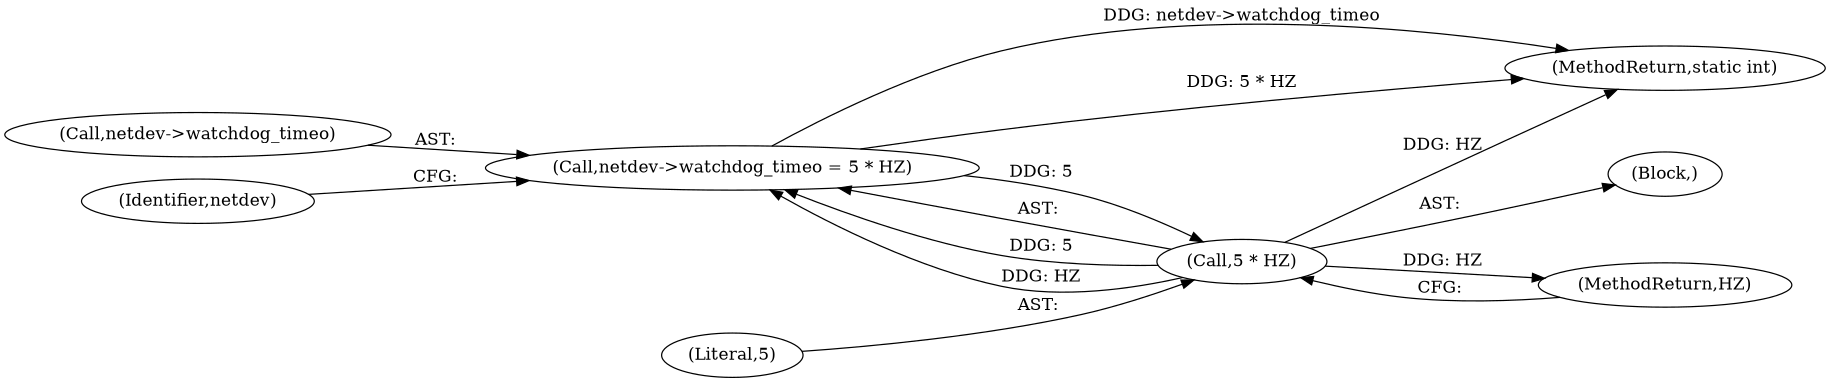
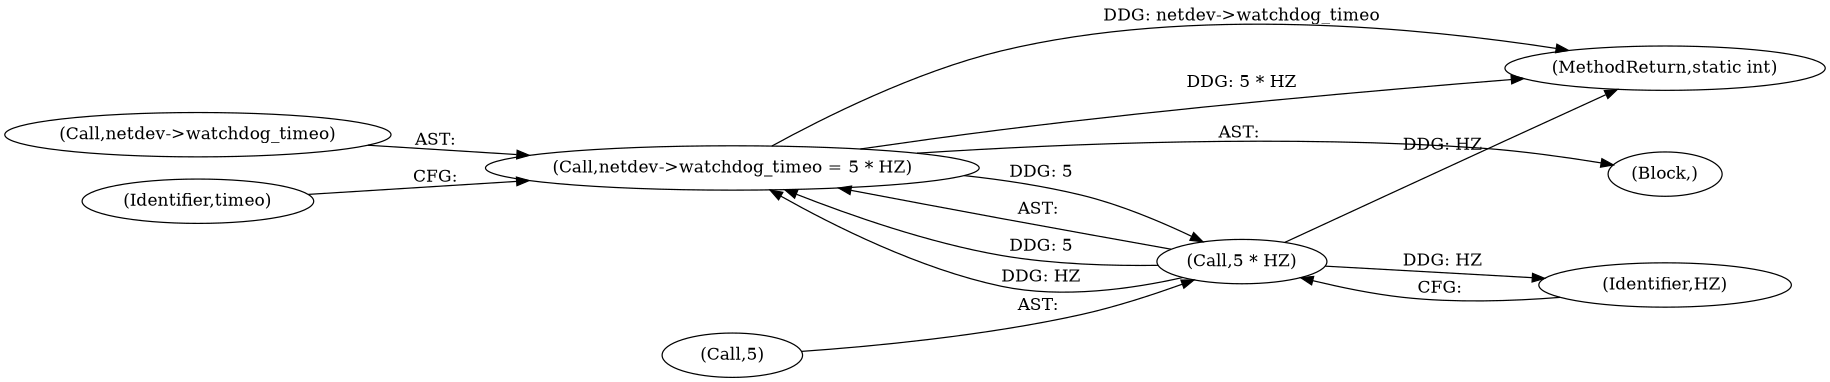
  digraph {
    rankdir=LR
    n1 [label="(Call,netdev->watchdog_timeo = 5 * HZ)"]
    n2 [label="(Call,5 * HZ)"]
    n3 [label="(MethodReturn,static int)"]
    n4 [label="(Block,)"]
-   n5 [label="(MethodReturn,HZ)"]
+   n5 [label="(Identifier,HZ)"]
    n6 [label="(Call,netdev->watchdog_timeo)"]
-   n7 [label="(Identifier,netdev)"]
-   n8 [label="(Literal,5)"]
+   n7 [label="(Identifier,timeo)"]
+   n8 [label="(Call,5)"]
    n1 -> n2 [label="DDG: 5"]
    n1 -> n3 [label="DDG: netdev->watchdog_timeo"]
    n1 -> n3 [label="DDG: 5 * HZ"]
-   n2 -> n4 [label="AST: "]
+   n1 -> n4 [label="AST: "]
    n2 -> n1 [label="AST: "]
    n2 -> n1 [label="DDG: 5"]
    n2 -> n1 [label="DDG: HZ"]
    n2 -> n3 [label="DDG: HZ"]
    n2 -> n5 [label="DDG: HZ"]
    n5 -> n2 [label="CFG: "]
    n6 -> n1 [label="AST: "]
    n7 -> n1 [label="CFG: "]
    n8 -> n2 [label="AST: "]
  }
